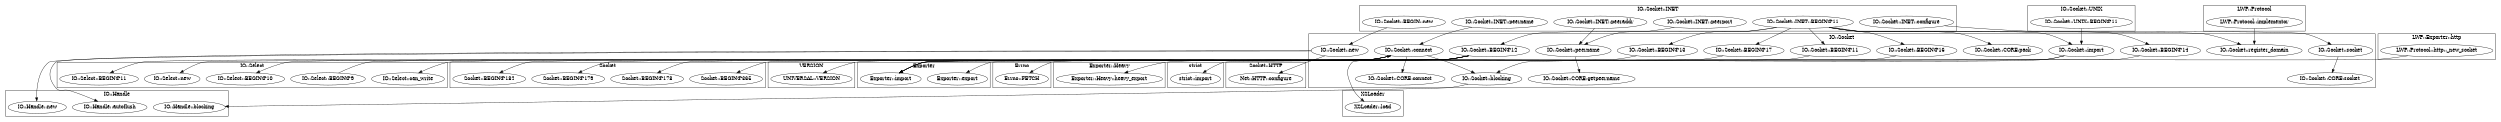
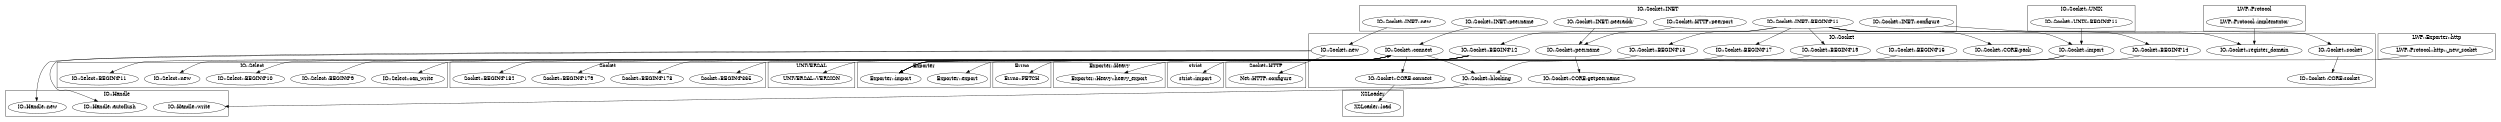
  digraph {
    "IO::Socket::INET::configure"
-   "IO::Socket::INET::new" [label="IO::Socket::BEGIN::new"]
+   "IO::Socket::INET::new"
    "IO::Socket::INET::BEGIN@11"
-   "IO::Socket::INET::peerport"
+   "IO::Socket::INET::peerport" [label="IO::Socket::HTTP::peerport"]
    n5 [label="IO::Socket::INET::peername"]
    "IO::Socket::INET::peeraddr"
    "XSLoader::load"
    "IO::Handle::autoflush"
-   "IO::Handle::blocking"
+   "IO::Handle::blocking" [label="IO::Handle::write"]
    "IO::Handle::new"
    "Socket::BEGIN@365"
    "Socket::BEGIN@178"
    "Socket::BEGIN@179"
    "Socket::BEGIN@182"
    "IO::Socket::UNIX::BEGIN@11"
    "LWP::Protocol::implementor"
    "UNIVERSAL::VERSION"
    "Errno::FETCH"
    "strict::import"
    "Exporter::Heavy::heavy_export"
    "Net::HTTP::configure"
    "Exporter::import"
    "Exporter::export"
    "IO::Select::can_write"
    "IO::Select::BEGIN@9"
    "IO::Select::BEGIN@10"
    "IO::Select::new"
    "IO::Select::BEGIN@11"
    "IO::Socket::BEGIN@12"
    "IO::Socket::BEGIN@17"
    "IO::Socket::CORE:pack"
    "IO::Socket::connect"
    "IO::Socket::CORE:getpeername"
    "IO::Socket::CORE:connect"
    "IO::Socket::BEGIN@13"
    "IO::Socket::import"
    "IO::Socket::register_domain"
    "IO::Socket::BEGIN@16"
    "IO::Socket::BEGIN@14"
    "IO::Socket::CORE:socket"
    "IO::Socket::new"
-   "IO::Socket::BEGIN@11"
+   "IO::Socket::BEGIN@11" [label="IO::Socket::BEGIN@19"]
    "IO::Socket::socket"
    "IO::Socket::blocking"
    "IO::Socket::peername"
    "LWP::Protocol::http::_new_socket"
    subgraph cluster_1 {
      label="IO::Socket::INET"
      "IO::Socket::INET::configure"
      "IO::Socket::INET::new"
      "IO::Socket::INET::BEGIN@11"
      "IO::Socket::INET::peerport"
      n5
      "IO::Socket::INET::peeraddr"
    }
    subgraph cluster_2 {
      label=XSLoader
      "XSLoader::load"
    }
    subgraph cluster_3 {
      label="IO::Handle"
      "IO::Handle::autoflush"
      "IO::Handle::blocking"
      "IO::Handle::new"
    }
    subgraph cluster_4 {
      label=Socket
      "Socket::BEGIN@365"
      "Socket::BEGIN@178"
      "Socket::BEGIN@179"
      "Socket::BEGIN@182"
    }
    subgraph cluster_5 {
      label="IO::Socket::UNIX"
      "IO::Socket::UNIX::BEGIN@11"
    }
    subgraph cluster_6 {
      label="LWP::Protocol"
      "LWP::Protocol::implementor"
    }
    subgraph cluster_7 {
-     label=VERSION
+     label=UNIVERSAL
      "UNIVERSAL::VERSION"
    }
    subgraph cluster_8 {
      label=Errno
      "Errno::FETCH"
    }
    subgraph cluster_9 {
      label="strict"
      "strict::import"
    }
    subgraph cluster_10 {
      label="Exporter::Heavy"
      "Exporter::Heavy::heavy_export"
    }
    subgraph cluster_11 {
      label="Socket::HTTP"
      "Net::HTTP::configure"
    }
    subgraph cluster_12 {
      label=Exporter
      "Exporter::import"
      "Exporter::export"
    }
    subgraph cluster_13 {
      label="IO::Select"
      "IO::Select::can_write"
      "IO::Select::BEGIN@9"
      "IO::Select::BEGIN@10"
      "IO::Select::new"
      "IO::Select::BEGIN@11"
    }
    subgraph cluster_14 {
      label="IO::Socket"
      "IO::Socket::BEGIN@12"
      "IO::Socket::BEGIN@17"
      "IO::Socket::CORE:pack"
      "IO::Socket::connect"
      "IO::Socket::CORE:getpeername"
      "IO::Socket::CORE:connect"
      "IO::Socket::BEGIN@13"
      "IO::Socket::import"
      "IO::Socket::register_domain"
      "IO::Socket::BEGIN@16"
      "IO::Socket::BEGIN@14"
      "IO::Socket::CORE:socket"
      "IO::Socket::new"
      "IO::Socket::BEGIN@11"
      "IO::Socket::socket"
      "IO::Socket::blocking"
      "IO::Socket::peername"
    }
    subgraph cluster_15 {
      label="LWP::Exporter::http"
      "LWP::Protocol::http::_new_socket"
    }
    "IO::Socket::INET::configure" -> "IO::Socket::socket"
    "IO::Socket::INET::new" -> "IO::Socket::new"
    "IO::Socket::INET::BEGIN@11" -> "IO::Socket::BEGIN@12"
    "IO::Socket::INET::BEGIN@11" -> "IO::Socket::BEGIN@17"
    "IO::Socket::INET::BEGIN@11" -> "IO::Socket::CORE:pack"
    "IO::Socket::INET::BEGIN@11" -> "IO::Socket::BEGIN@13"
    "IO::Socket::INET::BEGIN@11" -> "IO::Socket::import"
    "IO::Socket::INET::BEGIN@11" -> "IO::Socket::register_domain"
-   "IO::Socket::INET::BEGIN@11" -> "IO::Socket::BEGIN@16"
    "IO::Socket::INET::BEGIN@11" -> "IO::Socket::BEGIN@14"
    "IO::Socket::INET::BEGIN@11" -> "IO::Socket::BEGIN@11"
    "IO::Socket::INET::peerport" -> "IO::Socket::peername"
    n5 -> "IO::Socket::connect"
    "IO::Socket::INET::peeraddr" -> "IO::Socket::peername"
    "IO::Socket::UNIX::BEGIN@11" -> "IO::Socket::import"
    "LWP::Protocol::implementor" -> "IO::Socket::register_domain"
    "IO::Select::BEGIN@9" -> "IO::Socket::connect"
-   "IO::Socket::BEGIN@12" -> "XSLoader::load"
+   "IO::Socket::CORE:connect" -> "XSLoader::load"
    "IO::Socket::BEGIN@12" -> "Socket::BEGIN@365"
    "IO::Socket::BEGIN@12" -> "Socket::BEGIN@178"
    "IO::Socket::BEGIN@12" -> "Socket::BEGIN@179"
    "IO::Socket::BEGIN@12" -> "Socket::BEGIN@182"
    "IO::Socket::BEGIN@12" -> "UNIVERSAL::VERSION"
    "IO::Socket::BEGIN@12" -> "Exporter::import"
    "IO::Socket::BEGIN@17" -> "Exporter::import"
    "IO::Socket::connect" -> "Errno::FETCH"
    "IO::Socket::connect" -> "IO::Select::can_write"
    "IO::Socket::connect" -> "IO::Select::BEGIN@10"
    "IO::Socket::connect" -> "IO::Select::new"
    "IO::Socket::connect" -> "IO::Select::BEGIN@11"
    "IO::Socket::connect" -> "IO::Socket::CORE:connect"
    "IO::Socket::connect" -> "IO::Socket::blocking"
    "IO::Socket::BEGIN@13" -> "Exporter::import"
    "IO::Socket::import" -> "Exporter::Heavy::heavy_export"
    "IO::Socket::import" -> "Exporter::export"
    "IO::Socket::BEGIN@16" -> "Exporter::import"
    "IO::Socket::BEGIN@14" -> "strict::import"
    "IO::Socket::new" -> "IO::Handle::autoflush"
    "IO::Socket::new" -> "IO::Handle::new"
    "IO::Socket::new" -> "Net::HTTP::configure"
    "IO::Socket::BEGIN@11" -> "Exporter::import"
    "IO::Socket::socket" -> "IO::Socket::CORE:socket"
    "IO::Socket::blocking" -> "IO::Handle::blocking"
    "IO::Socket::peername" -> "IO::Socket::CORE:getpeername"
    "LWP::Protocol::http::_new_socket" -> "IO::Socket::blocking"
  }
